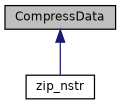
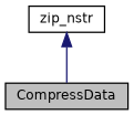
  digraph {
    rankdir=TB
    node [color=black fontname=Helvetica fontsize=10 shape=record style=filled]
    n1 [fillcolor=grey75 fontcolor=black height=0.2 label=CompressData width=0.4]
    n2 [fillcolor=white height=0.2 label=zip_nstr width=0.4]
-   n1 -> n2 [color=midnightblue dir=back fontname=Helvetica fontsize=10 labelfontname=Helvetica labelfontsize=10 style=solid]
+   n2 -> n1 [color=midnightblue dir=back fontname=Helvetica fontsize=10 labelfontname=Helvetica labelfontsize=10 style=solid]
  }
